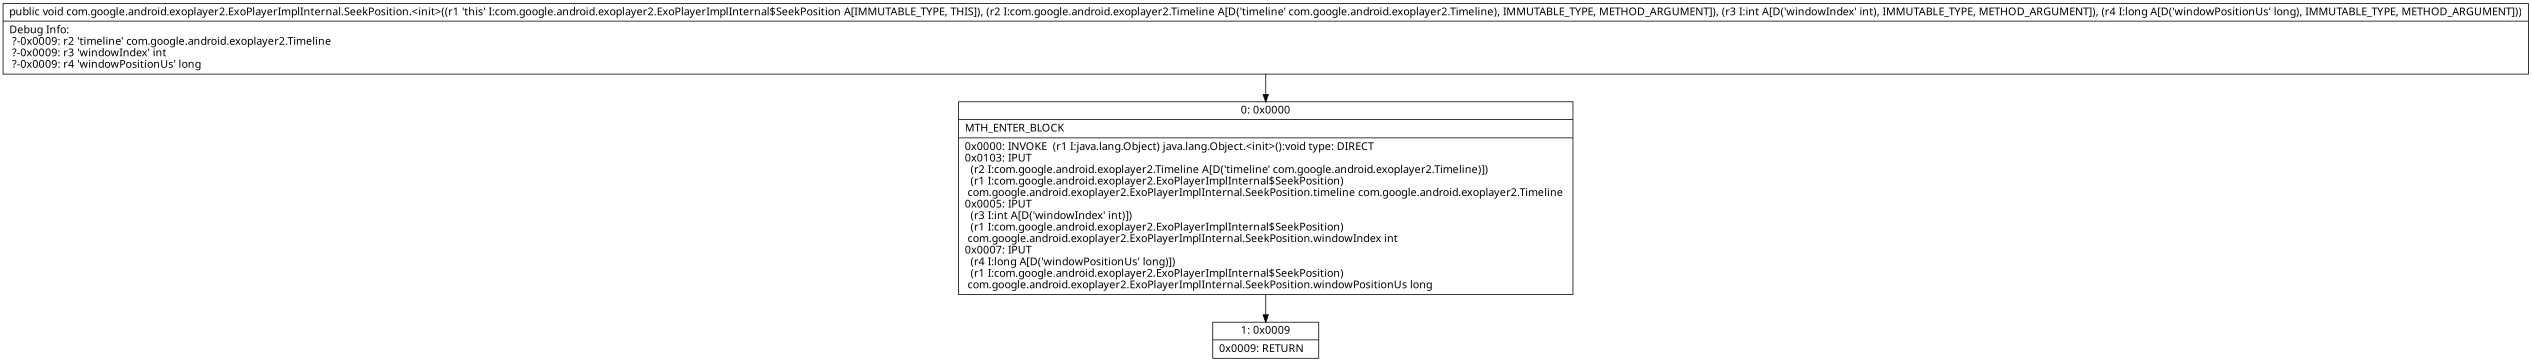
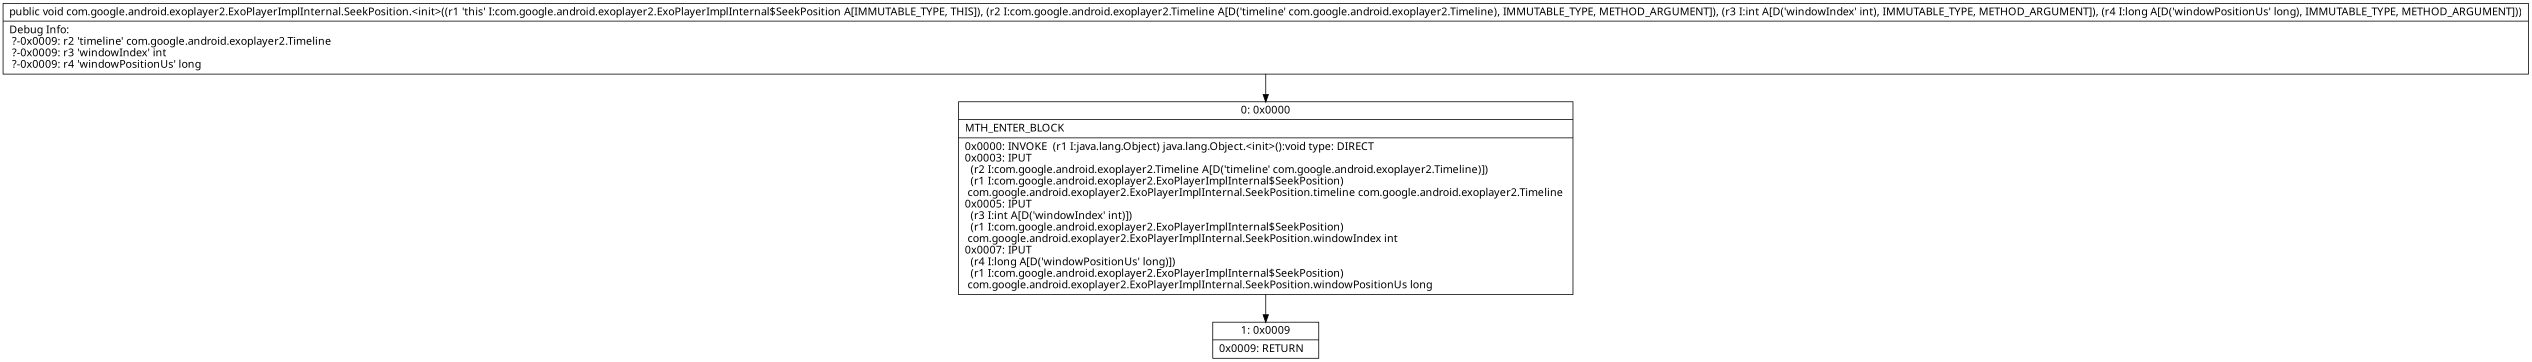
  digraph {
    fontname="Noto Sans"
    node [shape=record fontname="Noto Sans"]
    edge [fontname="Noto Sans"]
-   n1 [label="{0\:\ 0x0000|MTH_ENTER_BLOCK\l|0x0000: INVOKE  (r1 I:java.lang.Object) java.lang.Object.\<init\>():void type: DIRECT \l0x0103: IPUT  \l  (r2 I:com.google.android.exoplayer2.Timeline A[D('timeline' com.google.android.exoplayer2.Timeline)])\l  (r1 I:com.google.android.exoplayer2.ExoPlayerImplInternal$SeekPosition)\l com.google.android.exoplayer2.ExoPlayerImplInternal.SeekPosition.timeline com.google.android.exoplayer2.Timeline \l0x0005: IPUT  \l  (r3 I:int A[D('windowIndex' int)])\l  (r1 I:com.google.android.exoplayer2.ExoPlayerImplInternal$SeekPosition)\l com.google.android.exoplayer2.ExoPlayerImplInternal.SeekPosition.windowIndex int \l0x0007: IPUT  \l  (r4 I:long A[D('windowPositionUs' long)])\l  (r1 I:com.google.android.exoplayer2.ExoPlayerImplInternal$SeekPosition)\l com.google.android.exoplayer2.ExoPlayerImplInternal.SeekPosition.windowPositionUs long \l}"]
+   n1 [label="{0\:\ 0x0000|MTH_ENTER_BLOCK\l|0x0000: INVOKE  (r1 I:java.lang.Object) java.lang.Object.\<init\>():void type: DIRECT \l0x0003: IPUT  \l  (r2 I:com.google.android.exoplayer2.Timeline A[D('timeline' com.google.android.exoplayer2.Timeline)])\l  (r1 I:com.google.android.exoplayer2.ExoPlayerImplInternal$SeekPosition)\l com.google.android.exoplayer2.ExoPlayerImplInternal.SeekPosition.timeline com.google.android.exoplayer2.Timeline \l0x0005: IPUT  \l  (r3 I:int A[D('windowIndex' int)])\l  (r1 I:com.google.android.exoplayer2.ExoPlayerImplInternal$SeekPosition)\l com.google.android.exoplayer2.ExoPlayerImplInternal.SeekPosition.windowIndex int \l0x0007: IPUT  \l  (r4 I:long A[D('windowPositionUs' long)])\l  (r1 I:com.google.android.exoplayer2.ExoPlayerImplInternal$SeekPosition)\l com.google.android.exoplayer2.ExoPlayerImplInternal.SeekPosition.windowPositionUs long \l}"]
    n2 [label="{1\:\ 0x0009|0x0009: RETURN   \l}"]
    n3 [label="{public void com.google.android.exoplayer2.ExoPlayerImplInternal.SeekPosition.\<init\>((r1 'this' I:com.google.android.exoplayer2.ExoPlayerImplInternal$SeekPosition A[IMMUTABLE_TYPE, THIS]), (r2 I:com.google.android.exoplayer2.Timeline A[D('timeline' com.google.android.exoplayer2.Timeline), IMMUTABLE_TYPE, METHOD_ARGUMENT]), (r3 I:int A[D('windowIndex' int), IMMUTABLE_TYPE, METHOD_ARGUMENT]), (r4 I:long A[D('windowPositionUs' long), IMMUTABLE_TYPE, METHOD_ARGUMENT]))  | Debug Info:\l  ?\-0x0009: r2 'timeline' com.google.android.exoplayer2.Timeline\l  ?\-0x0009: r3 'windowIndex' int\l  ?\-0x0009: r4 'windowPositionUs' long\l}"]
    n1 -> n2
    n3 -> n1
  }
